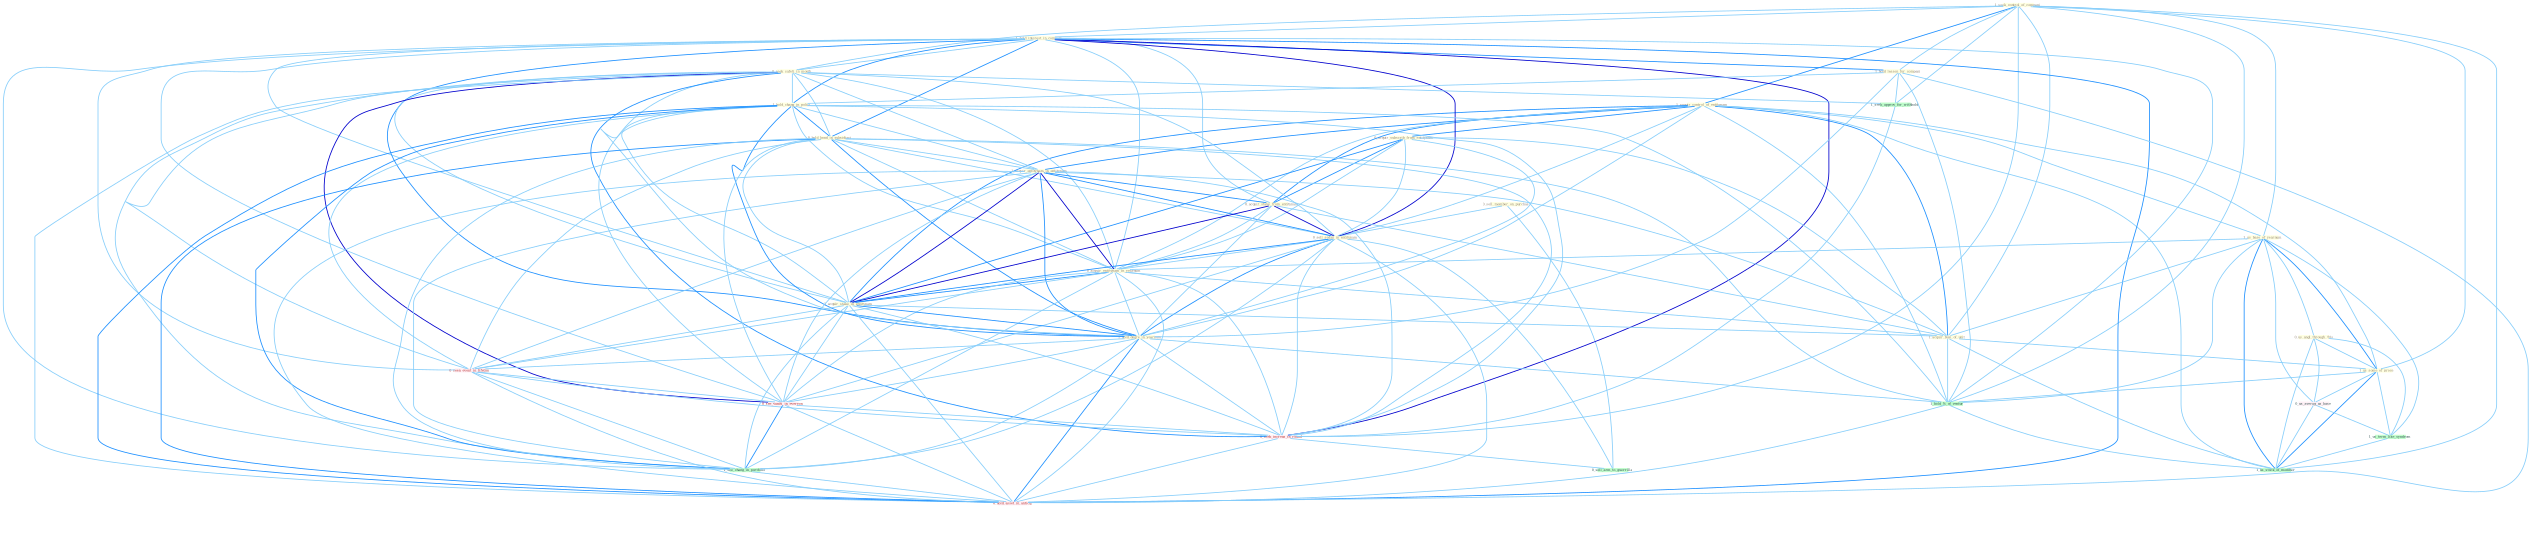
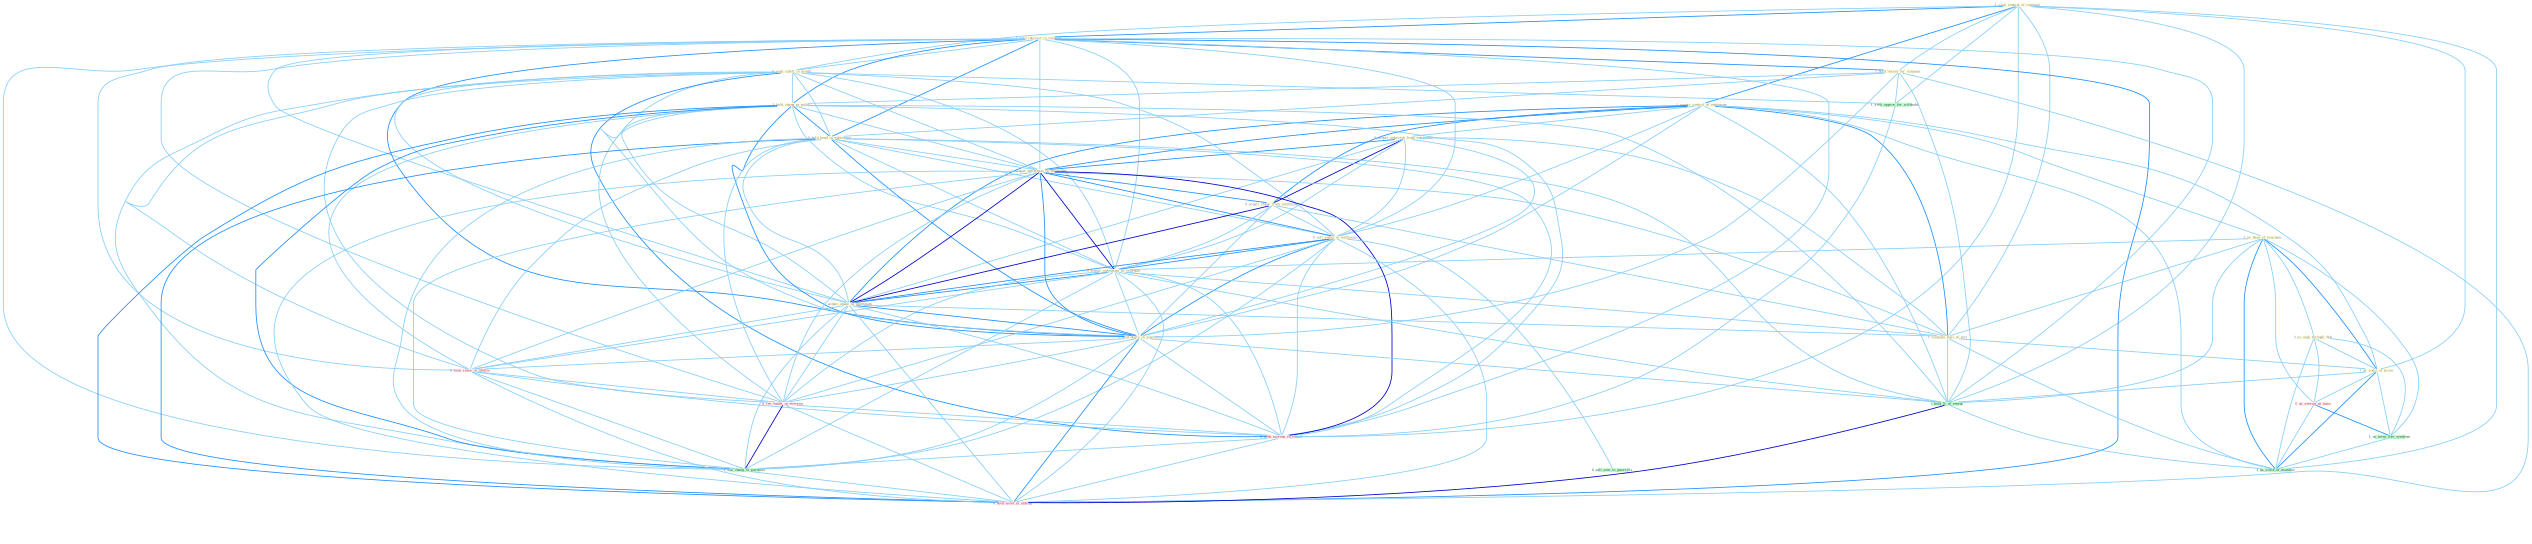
  graph {
    node [color="#ffffe0" fixedsize=true fontcolor="#8b7d6b" fontsize=4 shape=polygon style=filled]
    edge [color="#87cefa" w=1]
    "1_seek_control_of_compani " [height=.06 width=.5]
-   "0_sell_member_on_purchas " [height=.06 width=.5]
    "1_acquir_control_of_entitynam " [height=.06 width=.5]
    "1_hold_interest_in_compani " [height=.06 width=.5]
    "1_hold_lesson_for_compani " [height=.06 width=.5]
    "0_seek_safeti_in_month " [height=.06 width=.5]
    "1_hold_chang_in_polici " [height=.06 width=.5]
    "0_acquir_subscrib_from_entitynam " [height=.06 width=.5]
    "0_hold_bond_in_subsidiari " [height=.06 width=.5]
    "1_acquir_entitynam_in_entitynam " [height=.06 width=.5]
    "1_us_base_of_yearnum " [height=.06 width=.5]
    "0_acquir_stake_from_entitynam " [height=.06 width=.5]
    "0_sell_sedan_in_entitynam " [height=.06 width=.5]
    "0_acquir_entitynam_in_yearnum " [height=.06 width=.5]
-   "0_us_angl_through_'80s " [height=.06 width=.5 label="0_us_angl_through_'81s"]
+   "0_us_angl_through_'80s " [height=.06 width=.5]
    "1_acquir_stake_in_entitynam " [height=.06 width=.5]
    n17 [height=.06 label="1_hold_degre_in_yearnum" width=.5]
-   "1_acquir_busi_of_unit " [height=.06 width=.5]
+   "1_acquir_busi_of_unit " [height=.06 width=.5 label="1_compani_busi_of_unit"]
    "1_us_some_of_proce " [height=.06 width=.5]
-   "0_seen_event_in_lifetim " [color="#fff0f5" fontcolor="#b22222" height=.06 width=.5]
-   "0_us_averag_as_base " [color="#fff0f5" fontcolor="#2f4f4f" height=.06 width=.5]
+   "0_seen_event_in_lifetim " [color="#fff0f5" fontcolor="#b22222" height=.06 width=.5 label="0_seen_some_in_lifetim"]
+   "0_us_averag_as_base " [color="#fff0f5" fontcolor="#b22222" height=.06 width=.5]
    "0_see_vaniti_in_everyon " [color="#fff0f5" fontcolor="#b22222" height=.06 width=.5]
    "0_seek_increas_in_round " [color="#fff0f5" fontcolor="#b22222" height=.06 width=.5]
    "0_hold_asset_in_anticip " [color="#fff0f5" fontcolor="#b22222" height=.06 width=.5]
    "1_seek_approv_for_withhold " [color="#BDFCC9" fontcolor="#2f4f4f" height=.06 width=.5]
    "1_hold_%_of_ventur " [color="#BDFCC9" fontcolor="#2f4f4f" height=.06 width=.5]
    n27 [color="#BDFCC9" fontcolor="#2f4f4f" height=.06 label="1_us_stock_of_member" width=.5]
    "0_sell_arm_to_guerrilla " [color="#BDFCC9" fontcolor="#2f4f4f" height=.06 width=.5]
    "1_see_chang_in_portfolio " [color="#BDFCC9" fontcolor="#2f4f4f" height=.06 width=.5]
    "1_us_term_like_syndrom " [color="#BDFCC9" fontcolor="#2f4f4f" height=.06 width=.5]
    subgraph sub_1 {
      "1_seek_control_of_compani "
-     "0_sell_member_on_purchas "
      "1_acquir_control_of_entitynam "
      "1_hold_interest_in_compani "
      "1_hold_lesson_for_compani "
      "0_seek_safeti_in_month "
      "1_hold_chang_in_polici "
      "0_acquir_subscrib_from_entitynam "
      "0_hold_bond_in_subsidiari "
      "1_acquir_entitynam_in_entitynam "
      "1_us_base_of_yearnum "
      "0_acquir_stake_from_entitynam "
      "0_sell_sedan_in_entitynam "
      "0_acquir_entitynam_in_yearnum "
      "0_us_angl_through_'80s "
      "1_acquir_stake_in_entitynam "
      n17
      "1_acquir_busi_of_unit "
      "1_us_some_of_proce "
    }
    subgraph sub_2 {
      "0_seen_event_in_lifetim "
      "0_us_averag_as_base "
      "0_see_vaniti_in_everyon "
      "0_seek_increas_in_round "
      "0_hold_asset_in_anticip "
    }
    "1_seek_control_of_compani " -- "1_acquir_control_of_entitynam " [color="#1e90ff" w=2]
-   "1_seek_control_of_compani " -- "1_hold_interest_in_compani "
+   "1_seek_control_of_compani " -- "1_hold_interest_in_compani " [color="#1e90ff"]
    "1_seek_control_of_compani " -- "1_hold_lesson_for_compani "
    "1_seek_control_of_compani " -- "0_seek_safeti_in_month "
-   "1_seek_control_of_compani " -- "1_us_base_of_yearnum "
    "1_seek_control_of_compani " -- "1_acquir_busi_of_unit "
    "1_seek_control_of_compani " -- "1_us_some_of_proce "
    "1_seek_control_of_compani " -- "0_seek_increas_in_round "
    "1_seek_control_of_compani " -- "1_seek_approv_for_withhold "
    "1_seek_control_of_compani " -- "1_hold_%_of_ventur "
    "1_seek_control_of_compani " -- n27
-   "0_sell_member_on_purchas " -- "0_sell_sedan_in_entitynam "
-   "0_sell_member_on_purchas " -- "0_sell_arm_to_guerrilla "
-   "1_acquir_control_of_entitynam " -- "0_acquir_subscrib_from_entitynam " [color="#1e90ff" w=2]
+   "1_acquir_control_of_entitynam " -- "0_acquir_subscrib_from_entitynam " [w=2]
    "1_acquir_control_of_entitynam " -- "1_acquir_entitynam_in_entitynam " [color="#1e90ff" w=2]
    "1_acquir_control_of_entitynam " -- "1_us_base_of_yearnum "
    "1_acquir_control_of_entitynam " -- "0_acquir_stake_from_entitynam " [color="#1e90ff" w=2]
    "1_acquir_control_of_entitynam " -- "0_sell_sedan_in_entitynam "
-   "1_acquir_control_of_entitynam " -- "0_acquir_entitynam_in_yearnum "
+   "1_hold_%_of_ventur " -- "0_acquir_entitynam_in_yearnum "
    "1_acquir_control_of_entitynam " -- "1_acquir_stake_in_entitynam " [color="#1e90ff" w=2]
    "1_acquir_control_of_entitynam " -- n17
    "1_acquir_control_of_entitynam " -- "1_acquir_busi_of_unit " [color="#1e90ff" w=2]
    "1_acquir_control_of_entitynam " -- "1_us_some_of_proce "
    "1_acquir_control_of_entitynam " -- "1_hold_%_of_ventur "
    "1_acquir_control_of_entitynam " -- n27
    "1_hold_interest_in_compani " -- "1_hold_lesson_for_compani " [color="#1e90ff" w=2]
    "1_hold_interest_in_compani " -- "0_seek_safeti_in_month "
    "1_hold_interest_in_compani " -- "1_hold_chang_in_polici " [color="#1e90ff" w=2]
    "1_hold_interest_in_compani " -- "0_hold_bond_in_subsidiari " [color="#1e90ff" w=2]
-   "1_hold_interest_in_compani " -- "0_acquir_stake_from_entitynam "
-   "1_hold_interest_in_compani " -- "0_sell_sedan_in_entitynam " [color="#0000cd"]
+   "1_hold_interest_in_compani " -- "1_acquir_entitynam_in_entitynam "
+   "1_hold_interest_in_compani " -- "0_sell_sedan_in_entitynam "
    "1_hold_interest_in_compani " -- "0_acquir_entitynam_in_yearnum "
    "1_hold_interest_in_compani " -- "1_acquir_stake_in_entitynam "
    "1_hold_interest_in_compani " -- n17 [color="#1e90ff" w=2]
    "1_hold_interest_in_compani " -- "0_seen_event_in_lifetim "
    "1_hold_interest_in_compani " -- "0_see_vaniti_in_everyon "
-   "1_hold_interest_in_compani " -- "0_seek_increas_in_round " [color="#0000cd"]
+   "1_hold_interest_in_compani " -- "0_seek_increas_in_round "
    "1_hold_interest_in_compani " -- "0_hold_asset_in_anticip " [color="#1e90ff" w=2]
    "1_hold_interest_in_compani " -- "1_hold_%_of_ventur "
    "1_hold_interest_in_compani " -- "1_see_chang_in_portfolio "
    "1_hold_lesson_for_compani " -- "1_hold_chang_in_polici "
+   "1_hold_lesson_for_compani " -- "0_hold_bond_in_subsidiari "
    "1_hold_lesson_for_compani " -- n17
    "1_hold_lesson_for_compani " -- "0_hold_asset_in_anticip "
    "1_hold_lesson_for_compani " -- "1_seek_approv_for_withhold "
    "1_hold_lesson_for_compani " -- "1_hold_%_of_ventur "
    "0_seek_safeti_in_month " -- "1_hold_chang_in_polici "
    "0_seek_safeti_in_month " -- "0_hold_bond_in_subsidiari "
    "0_seek_safeti_in_month " -- "1_acquir_entitynam_in_entitynam "
    "0_seek_safeti_in_month " -- "0_sell_sedan_in_entitynam "
    "0_seek_safeti_in_month " -- "0_acquir_entitynam_in_yearnum "
    "0_seek_safeti_in_month " -- "1_acquir_stake_in_entitynam "
    "0_seek_safeti_in_month " -- n17
    "0_seek_safeti_in_month " -- "0_seen_event_in_lifetim "
-   "0_seek_safeti_in_month " -- "0_see_vaniti_in_everyon " [color="#0000cd"]
+   "0_seek_safeti_in_month " -- "0_see_vaniti_in_everyon "
    "0_seek_safeti_in_month " -- "0_seek_increas_in_round " [color="#1e90ff" w=2]
-   "0_seek_safeti_in_month " -- "0_hold_asset_in_anticip "
    "0_seek_safeti_in_month " -- "1_seek_approv_for_withhold "
    "0_seek_safeti_in_month " -- "1_see_chang_in_portfolio "
    "1_hold_chang_in_polici " -- "0_hold_bond_in_subsidiari " [color="#1e90ff" w=2]
    "1_hold_chang_in_polici " -- "1_acquir_entitynam_in_entitynam "
    "1_hold_chang_in_polici " -- "0_acquir_entitynam_in_yearnum "
    "1_hold_chang_in_polici " -- "1_acquir_stake_in_entitynam "
    "1_hold_chang_in_polici " -- n17 [color="#1e90ff" w=2]
    "1_hold_chang_in_polici " -- "0_seen_event_in_lifetim "
    "1_hold_chang_in_polici " -- "0_see_vaniti_in_everyon "
    "1_hold_chang_in_polici " -- "0_seek_increas_in_round "
    "1_hold_chang_in_polici " -- "0_hold_asset_in_anticip " [color="#1e90ff" w=2]
    "1_hold_chang_in_polici " -- "1_hold_%_of_ventur "
    "1_hold_chang_in_polici " -- "1_see_chang_in_portfolio " [color="#1e90ff" w=2]
-   "0_acquir_subscrib_from_entitynam " -- "0_acquir_stake_from_entitynam " [color="#1e90ff" w=3]
+   "0_acquir_subscrib_from_entitynam " -- "1_acquir_entitynam_in_entitynam " [color="#1e90ff" w=2]
+   "0_acquir_subscrib_from_entitynam " -- "0_acquir_stake_from_entitynam " [color="#0000cd" w=3]
    "0_acquir_subscrib_from_entitynam " -- "0_sell_sedan_in_entitynam "
    "0_acquir_subscrib_from_entitynam " -- "0_acquir_entitynam_in_yearnum "
-   "0_acquir_subscrib_from_entitynam " -- "1_acquir_stake_in_entitynam " [color="#1e90ff" w=2]
+   "0_acquir_subscrib_from_entitynam " -- "1_acquir_stake_in_entitynam " [w=2]
    "0_acquir_subscrib_from_entitynam " -- n17
    "0_acquir_subscrib_from_entitynam " -- "1_acquir_busi_of_unit "
    "0_hold_bond_in_subsidiari " -- "1_acquir_entitynam_in_entitynam "
    "0_hold_bond_in_subsidiari " -- "0_sell_sedan_in_entitynam "
    "0_hold_bond_in_subsidiari " -- "0_acquir_entitynam_in_yearnum "
    "0_hold_bond_in_subsidiari " -- "1_acquir_stake_in_entitynam "
    "0_hold_bond_in_subsidiari " -- n17 [color="#1e90ff" w=2]
    "0_hold_bond_in_subsidiari " -- "0_seen_event_in_lifetim "
    "0_hold_bond_in_subsidiari " -- "0_see_vaniti_in_everyon "
    "0_hold_bond_in_subsidiari " -- "0_seek_increas_in_round "
    "0_hold_bond_in_subsidiari " -- "0_hold_asset_in_anticip " [color="#1e90ff" w=2]
    "0_hold_bond_in_subsidiari " -- "1_hold_%_of_ventur "
    "0_hold_bond_in_subsidiari " -- "1_see_chang_in_portfolio "
    "1_acquir_entitynam_in_entitynam " -- "0_acquir_stake_from_entitynam " [color="#1e90ff" w=2]
    "1_acquir_entitynam_in_entitynam " -- "0_sell_sedan_in_entitynam " [color="#1e90ff" w=2]
    "1_acquir_entitynam_in_entitynam " -- "0_acquir_entitynam_in_yearnum " [color="#0000cd" w=3]
    "1_acquir_entitynam_in_entitynam " -- "1_acquir_stake_in_entitynam " [color="#0000cd" w=3]
    "1_acquir_entitynam_in_entitynam " -- n17 [color="#1e90ff" w=2]
    "1_acquir_entitynam_in_entitynam " -- "1_acquir_busi_of_unit "
    "1_acquir_entitynam_in_entitynam " -- "0_seen_event_in_lifetim "
    "1_acquir_entitynam_in_entitynam " -- "0_see_vaniti_in_everyon "
-   "1_acquir_entitynam_in_entitynam " -- "0_seek_increas_in_round "
+   "1_acquir_entitynam_in_entitynam " -- "0_seek_increas_in_round " [color="#0000cd"]
    "1_acquir_entitynam_in_entitynam " -- "0_hold_asset_in_anticip "
    "1_acquir_entitynam_in_entitynam " -- "1_see_chang_in_portfolio "
    "1_us_base_of_yearnum " -- "0_acquir_entitynam_in_yearnum "
    "1_us_base_of_yearnum " -- "0_us_angl_through_'80s "
    "1_us_base_of_yearnum " -- "1_acquir_busi_of_unit "
    "1_us_base_of_yearnum " -- "1_us_some_of_proce " [color="#1e90ff" w=2]
    "1_us_base_of_yearnum " -- "0_us_averag_as_base "
    "1_us_base_of_yearnum " -- "1_hold_%_of_ventur "
    "1_us_base_of_yearnum " -- n27 [color="#1e90ff" w=2]
    "1_us_base_of_yearnum " -- "1_us_term_like_syndrom "
-   "0_acquir_stake_from_entitynam " -- "0_sell_sedan_in_entitynam " [color="#0000cd"]
+   "0_acquir_stake_from_entitynam " -- "0_sell_sedan_in_entitynam "
    "0_acquir_stake_from_entitynam " -- "0_acquir_entitynam_in_yearnum "
    "0_acquir_stake_from_entitynam " -- "1_acquir_stake_in_entitynam " [color="#0000cd" w=3]
    "0_acquir_stake_from_entitynam " -- n17
    "0_acquir_stake_from_entitynam " -- "1_acquir_busi_of_unit "
-   "0_sell_sedan_in_entitynam " -- "0_acquir_entitynam_in_yearnum "
+   "0_sell_sedan_in_entitynam " -- "0_acquir_entitynam_in_yearnum " [color="#1e90ff"]
    "0_sell_sedan_in_entitynam " -- "1_acquir_stake_in_entitynam " [color="#1e90ff" w=2]
    "0_sell_sedan_in_entitynam " -- n17 [color="#1e90ff" w=2]
    "0_sell_sedan_in_entitynam " -- "0_see_vaniti_in_everyon "
    "0_sell_sedan_in_entitynam " -- "0_seek_increas_in_round "
    "0_sell_sedan_in_entitynam " -- "0_hold_asset_in_anticip "
    "0_sell_sedan_in_entitynam " -- "0_sell_arm_to_guerrilla "
    "0_sell_sedan_in_entitynam " -- "1_see_chang_in_portfolio "
    "0_acquir_entitynam_in_yearnum " -- "1_acquir_stake_in_entitynam " [color="#1e90ff" w=2]
    "0_acquir_entitynam_in_yearnum " -- n17
    "0_acquir_entitynam_in_yearnum " -- "1_acquir_busi_of_unit "
    "0_acquir_entitynam_in_yearnum " -- "0_seen_event_in_lifetim "
    "0_acquir_entitynam_in_yearnum " -- "0_see_vaniti_in_everyon "
    "0_acquir_entitynam_in_yearnum " -- "0_seek_increas_in_round "
    "0_acquir_entitynam_in_yearnum " -- "0_hold_asset_in_anticip "
    "0_acquir_entitynam_in_yearnum " -- "1_see_chang_in_portfolio "
    "0_us_angl_through_'80s " -- "1_us_some_of_proce "
    "0_us_angl_through_'80s " -- "0_us_averag_as_base "
    "0_us_angl_through_'80s " -- n27
    "0_us_angl_through_'80s " -- "1_us_term_like_syndrom "
    "1_acquir_stake_in_entitynam " -- n17 [color="#1e90ff" w=2]
    "1_acquir_stake_in_entitynam " -- "1_acquir_busi_of_unit "
    "1_acquir_stake_in_entitynam " -- "0_seen_event_in_lifetim "
    "1_acquir_stake_in_entitynam " -- "0_see_vaniti_in_everyon "
    "1_acquir_stake_in_entitynam " -- "0_seek_increas_in_round "
    "1_acquir_stake_in_entitynam " -- "0_hold_asset_in_anticip "
    "1_acquir_stake_in_entitynam " -- "1_see_chang_in_portfolio "
    n17 -- "0_seen_event_in_lifetim "
    n17 -- "0_see_vaniti_in_everyon "
    n17 -- "0_seek_increas_in_round "
    n17 -- "0_hold_asset_in_anticip " [color="#1e90ff" w=2]
    n17 -- "1_hold_%_of_ventur "
    n17 -- "1_see_chang_in_portfolio "
    "1_acquir_busi_of_unit " -- "1_us_some_of_proce "
    "1_acquir_busi_of_unit " -- "1_hold_%_of_ventur "
    "1_acquir_busi_of_unit " -- n27
    "1_us_some_of_proce " -- "0_us_averag_as_base "
    "1_us_some_of_proce " -- "1_hold_%_of_ventur "
    "1_us_some_of_proce " -- n27 [color="#1e90ff" w=2]
    "1_us_some_of_proce " -- "1_us_term_like_syndrom "
    "0_seen_event_in_lifetim " -- "0_see_vaniti_in_everyon "
    "0_seen_event_in_lifetim " -- "0_seek_increas_in_round "
    "0_seen_event_in_lifetim " -- "0_hold_asset_in_anticip "
    "0_seen_event_in_lifetim " -- "1_see_chang_in_portfolio "
    "0_us_averag_as_base " -- n27
-   "0_us_averag_as_base " -- "1_us_term_like_syndrom "
+   "0_us_averag_as_base " -- "1_us_term_like_syndrom " [color="#1e90ff"]
    "0_see_vaniti_in_everyon " -- "0_seek_increas_in_round "
    "0_see_vaniti_in_everyon " -- "0_hold_asset_in_anticip "
-   "0_see_vaniti_in_everyon " -- "1_see_chang_in_portfolio " [color="#1e90ff" w=2]
+   "0_see_vaniti_in_everyon " -- "1_see_chang_in_portfolio " [color="#0000cd" w=2]
    "0_seek_increas_in_round " -- "0_hold_asset_in_anticip "
-   "0_seek_increas_in_round " -- "0_sell_arm_to_guerrilla "
+   "0_seek_increas_in_round " -- "1_see_chang_in_portfolio "
    "1_seek_approv_for_withhold " -- "0_seek_increas_in_round "
-   "1_hold_%_of_ventur " -- "0_hold_asset_in_anticip "
+   "1_hold_%_of_ventur " -- "0_hold_asset_in_anticip " [color="#0000cd"]
    "1_hold_%_of_ventur " -- n27
    "1_see_chang_in_portfolio " -- "0_hold_asset_in_anticip "
    "1_us_term_like_syndrom " -- n27
  }
